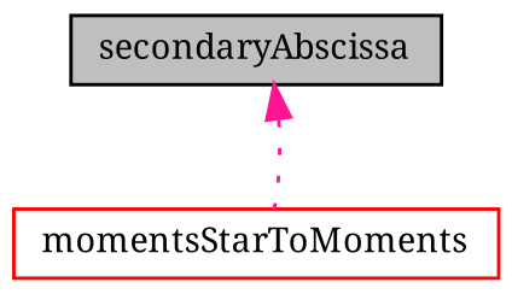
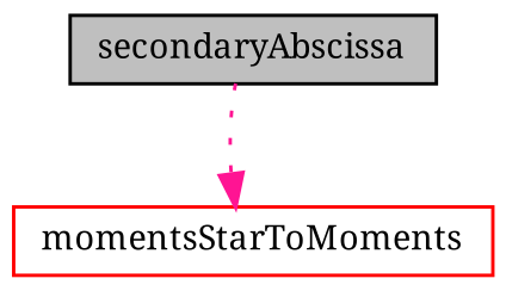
  digraph {
    rankdir=TB
    fontname="Noto Serif"
    node [fontname="Noto Serif" fontsize=10 shape=record]
    n1 [color=black fillcolor=grey75 fontcolor=black height=0.2 label=secondaryAbscissa style=filled width=0.4]
    n2 [color=red height=0.2 label=momentsStarToMoments width=0.4]
-   n2 -> n1 [color=deeppink fontname="Noto Serif" fontsize=10 labelfontname=Helvetica labelfontsize=10 style=dotted]
+   n1 -> n2 [color=deeppink fontname="Noto Serif" fontsize=10 labelfontname=Helvetica labelfontsize=10 style=dotted]
  }
